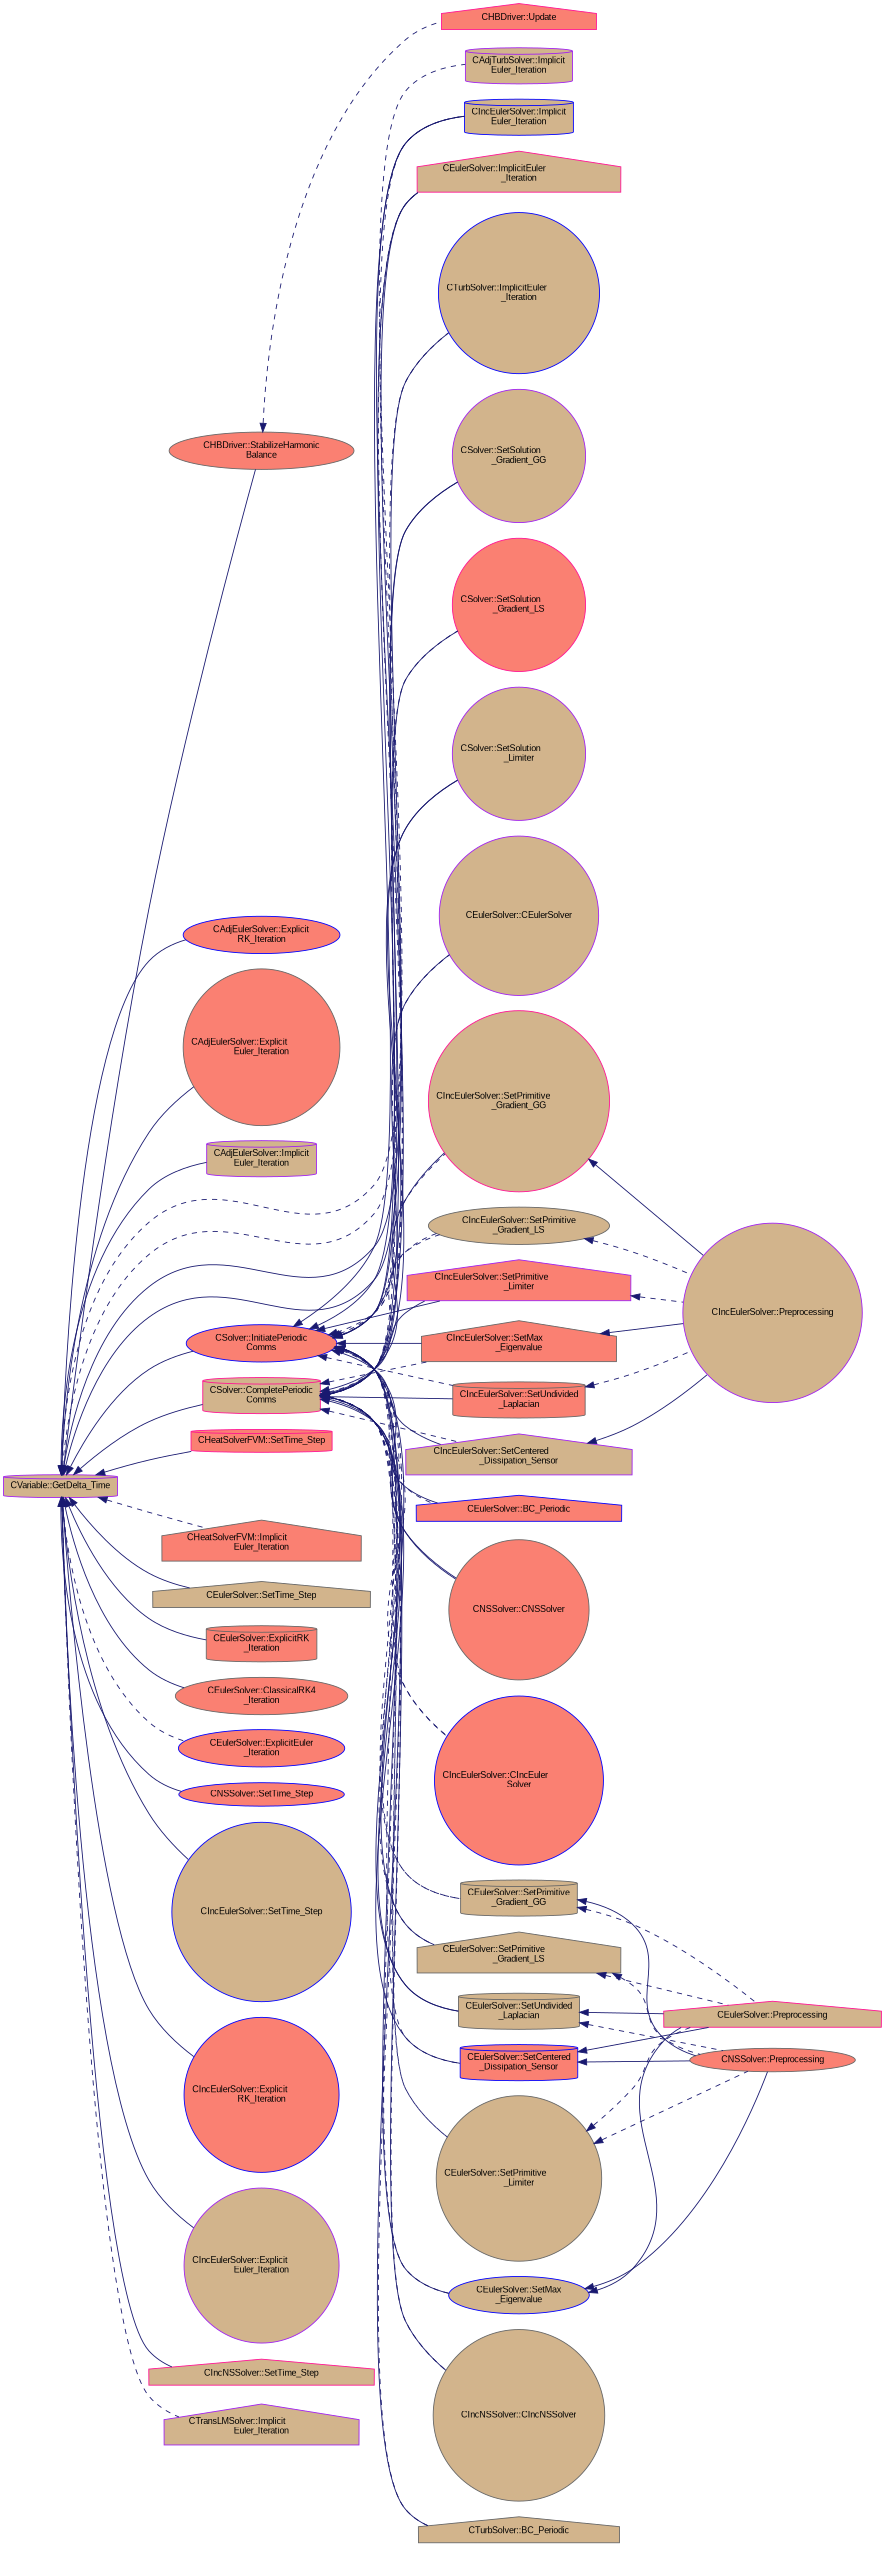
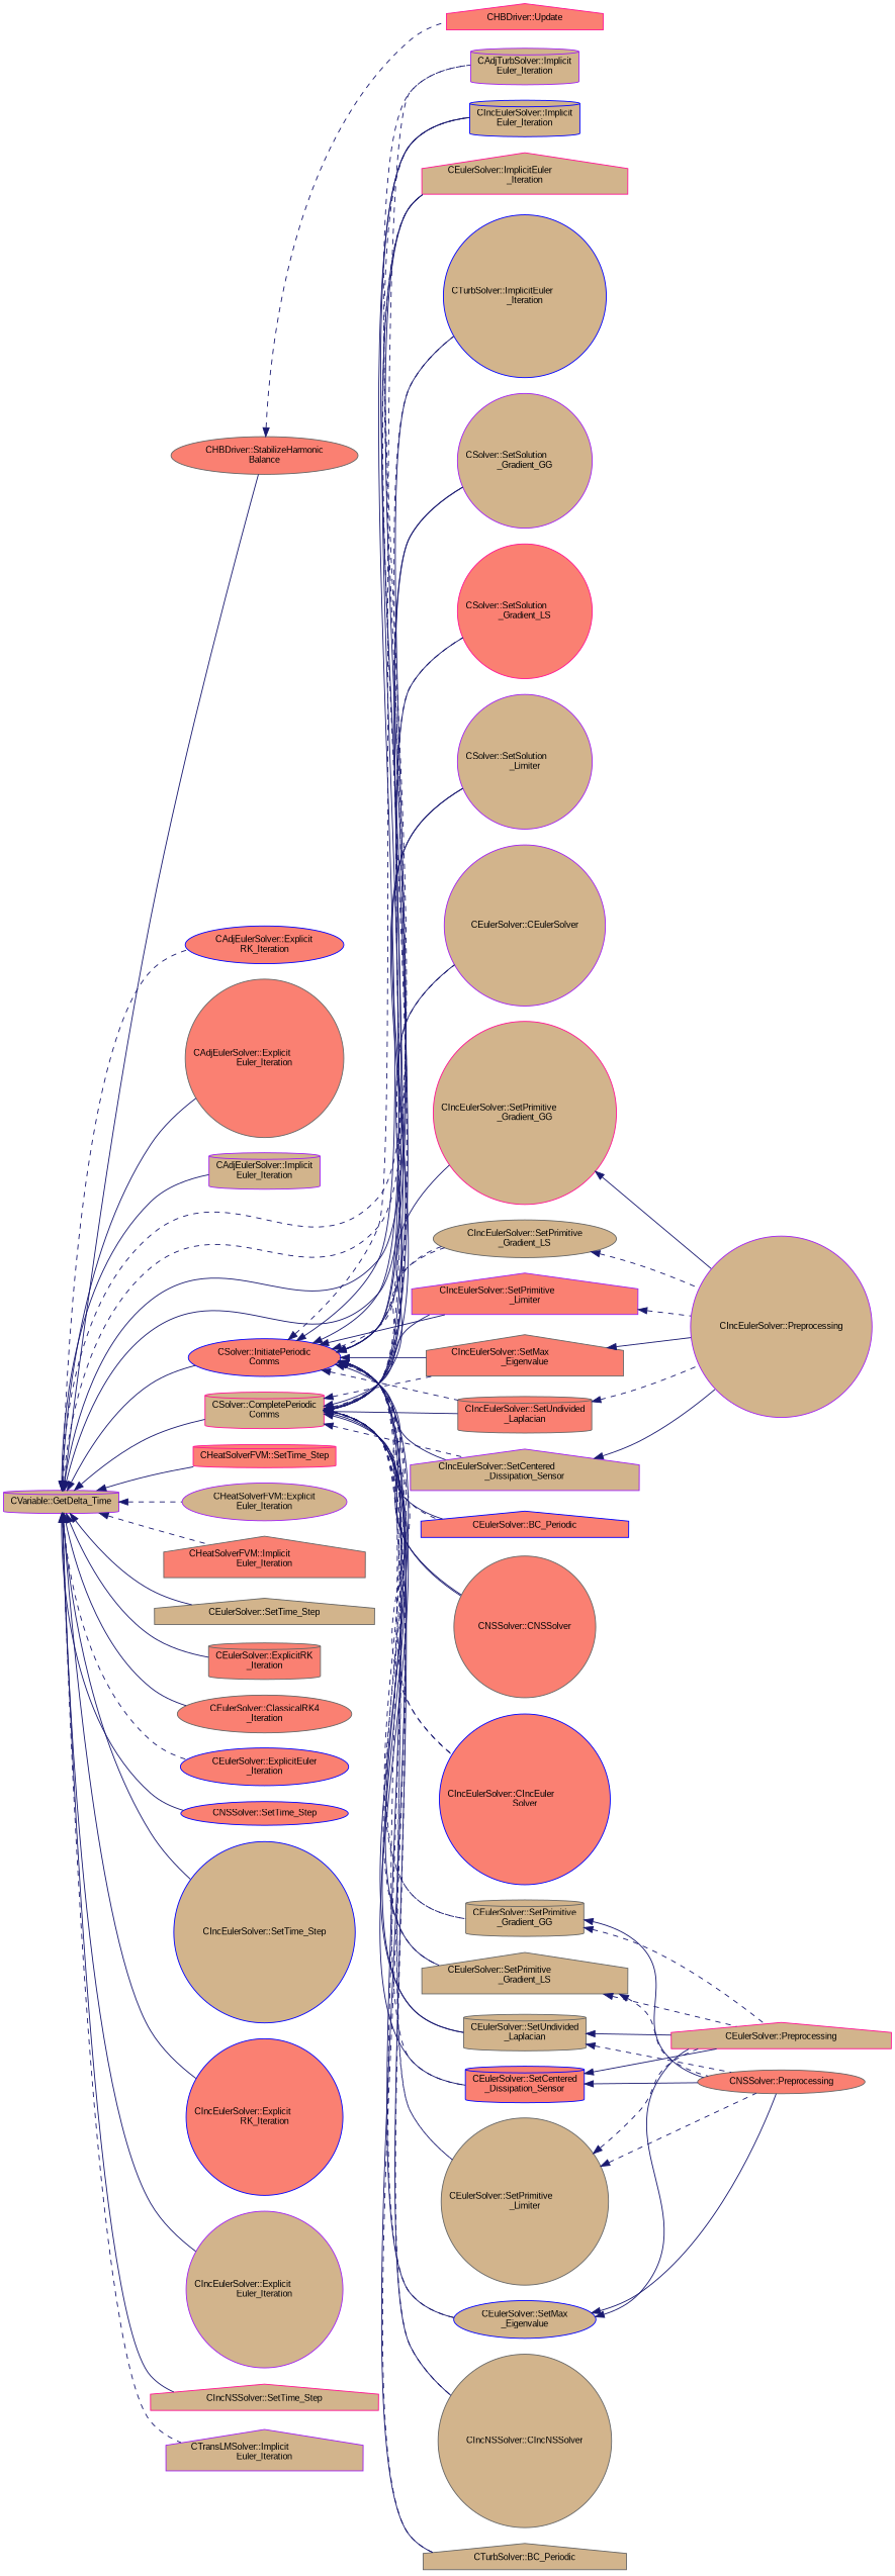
  digraph {
    fontname="Liberation Sans"
    rankdir=LR
    node [color=gray40 fillcolor=tan fontname="Liberation Sans" fontsize=10 shape=circle style=filled]
    edge [color=midnightblue dir=back fontname="Liberation Sans" fontsize=10 labelfontname=Helvetica labelfontsize=10 style=solid]
    n1 [color=purple fontcolor=black height=0.2 label="CVariable::GetDelta_Time" shape=cylinder width=0.4]
    n2 [fillcolor=salmon height=0.2 label="CHBDriver::StabilizeHarmonic\lBalance" shape=ellipse width=0.4]
    n3 [color=blue fillcolor=salmon height=0.2 label="CAdjEulerSolver::Explicit\lRK_Iteration" shape=ellipse width=0.4]
    n4 [fillcolor=salmon height=0.2 label="CAdjEulerSolver::Explicit\lEuler_Iteration" width=0.4]
    n5 [color=purple height=0.2 label="CAdjEulerSolver::Implicit\lEuler_Iteration" shape=cylinder width=0.4]
    n6 [color=purple height=0.2 label="CAdjTurbSolver::Implicit\lEuler_Iteration" shape=cylinder width=0.4]
    n7 [color=deeppink fillcolor=salmon height=0.2 label="CHeatSolverFVM::SetTime_Step" shape=cylinder width=0.4]
+   n8 [color=purple height=0.2 label="CHeatSolverFVM::Explicit\lEuler_Iteration" shape=ellipse width=0.4]
    n9 [fillcolor=salmon height=0.2 label="CHeatSolverFVM::Implicit\lEuler_Iteration" shape=house width=0.4]
    n10 [height=0.2 label="CEulerSolver::SetTime_Step" shape=house width=0.4]
    n11 [fillcolor=salmon height=0.2 label="CEulerSolver::ExplicitRK\l_Iteration" shape=cylinder width=0.4]
    n12 [fillcolor=salmon height=0.2 label="CEulerSolver::ClassicalRK4\l_Iteration" shape=ellipse width=0.4]
    n13 [color=blue fillcolor=salmon height=0.2 label="CEulerSolver::ExplicitEuler\l_Iteration" shape=ellipse width=0.4]
    n14 [color=deeppink height=0.2 label="CEulerSolver::ImplicitEuler\l_Iteration" shape=house width=0.4]
    n15 [color=blue fillcolor=salmon height=0.2 label="CNSSolver::SetTime_Step" shape=ellipse width=0.4]
    n16 [color=blue height=0.2 label="CIncEulerSolver::SetTime_Step" width=0.4]
    n17 [color=blue fillcolor=salmon height=0.2 label="CIncEulerSolver::Explicit\lRK_Iteration" width=0.4]
    n18 [color=purple height=0.2 label="CIncEulerSolver::Explicit\lEuler_Iteration" width=0.4]
    n19 [color=blue height=0.2 label="CIncEulerSolver::Implicit\lEuler_Iteration" shape=cylinder width=0.4]
    n20 [color=deeppink height=0.2 label="CIncNSSolver::SetTime_Step" shape=house width=0.4]
    n21 [color=purple height=0.2 label="CTransLMSolver::Implicit\lEuler_Iteration" shape=house width=0.4]
    n22 [color=blue height=0.2 label="CTurbSolver::ImplicitEuler\l_Iteration" width=0.4]
    n23 [color=blue fillcolor=salmon height=0.2 label="CSolver::InitiatePeriodic\lComms" shape=ellipse width=0.4]
    n24 [color=deeppink height=0.2 label="CSolver::CompletePeriodic\lComms" shape=cylinder width=0.4]
    n25 [color=deeppink fillcolor=salmon height=0.2 label="CHBDriver::Update" shape=house width=0.4]
    n26 [color=purple height=0.2 label="CEulerSolver::CEulerSolver" width=0.4]
    n27 [color=blue height=0.2 label="CEulerSolver::SetMax\l_Eigenvalue" shape=ellipse width=0.4]
    n28 [height=0.2 label="CEulerSolver::SetUndivided\l_Laplacian" shape=cylinder width=0.4]
    n29 [color=blue fillcolor=salmon height=0.2 label="CEulerSolver::SetCentered\l_Dissipation_Sensor" shape=cylinder width=0.4]
    n30 [height=0.2 label="CEulerSolver::SetPrimitive\l_Gradient_GG" shape=cylinder width=0.4]
    n31 [height=0.2 label="CEulerSolver::SetPrimitive\l_Gradient_LS" shape=house width=0.4]
    n32 [height=0.2 label="CEulerSolver::SetPrimitive\l_Limiter" width=0.4]
    n33 [color=blue fillcolor=salmon height=0.2 label="CEulerSolver::BC_Periodic" shape=house width=0.4]
    n34 [fillcolor=salmon height=0.2 label="CNSSolver::CNSSolver" width=0.4]
    n35 [color=blue fillcolor=salmon height=0.2 label="CIncEulerSolver::CIncEuler\lSolver" width=0.4]
    n36 [fillcolor=salmon height=0.2 label="CIncEulerSolver::SetMax\l_Eigenvalue" shape=house width=0.4]
    n37 [fillcolor=salmon height=0.2 label="CIncEulerSolver::SetUndivided\l_Laplacian" shape=cylinder width=0.4]
    n38 [color=purple height=0.2 label="CIncEulerSolver::SetCentered\l_Dissipation_Sensor" shape=house width=0.4]
    n39 [color=deeppink height=0.2 label="CIncEulerSolver::SetPrimitive\l_Gradient_GG" width=0.4]
    n40 [height=0.2 label="CIncEulerSolver::SetPrimitive\l_Gradient_LS" shape=ellipse width=0.4]
    n41 [color=purple fillcolor=salmon height=0.2 label="CIncEulerSolver::SetPrimitive\l_Limiter" shape=house width=0.4]
    n42 [height=0.2 label="CIncNSSolver::CIncNSSolver" width=0.4]
    n43 [height=0.2 label="CTurbSolver::BC_Periodic" shape=house width=0.4]
    n44 [color=purple height=0.2 label="CSolver::SetSolution\l_Gradient_GG" width=0.4]
    n45 [color=deeppink fillcolor=salmon height=0.2 label="CSolver::SetSolution\l_Gradient_LS" width=0.4]
    n46 [color=purple height=0.2 label="CSolver::SetSolution\l_Limiter" width=0.4]
    n47 [color=deeppink height=0.2 label="CEulerSolver::Preprocessing" shape=house width=0.4]
    n48 [fillcolor=salmon height=0.2 label="CNSSolver::Preprocessing" shape=ellipse width=0.4]
    n49 [color=purple height=0.2 label="CIncEulerSolver::Preprocessing" width=0.4]
    n1 -> n2
-   n1 -> n3
+   n1 -> n3 [style=dashed]
    n1 -> n4
    n1 -> n5
    n1 -> n6 [style=dashed]
    n1 -> n7
+   n1 -> n8 [style=dashed]
    n1 -> n9 [style=dashed]
    n1 -> n10
    n1 -> n11
    n1 -> n12
    n1 -> n13 [style=dashed]
    n1 -> n14
    n1 -> n15
    n1 -> n16
    n1 -> n17
    n1 -> n18
    n1 -> n19 [style=dashed]
    n1 -> n20
    n1 -> n21 [style=dashed]
    n1 -> n22
    n1 -> n23
    n1 -> n24
    n2 -> n25 [style=dashed]
    n23 -> n14
    n23 -> n19
    n23 -> n26 [style=dashed]
    n23 -> n27
    n23 -> n28
    n23 -> n29 [style=dashed]
    n23 -> n30 [style=dashed]
    n23 -> n31 [style=dashed]
    n23 -> n32 [style=dashed]
    n23 -> n33 [style=dashed]
    n23 -> n34
    n23 -> n35 [style=dashed]
    n23 -> n36
    n23 -> n37 [style=dashed]
    n23 -> n38
-   n23 -> n39 [style=dashed]
+   n23 -> n6 [style=dashed]
    n23 -> n40 [style=dashed]
    n23 -> n41
    n23 -> n42
    n23 -> n43
    n23 -> n44
    n23 -> n45
    n23 -> n46
    n24 -> n14 [style=dashed]
    n24 -> n19
    n24 -> n22 [style=dashed]
    n24 -> n26
    n24 -> n27 [style=dashed]
    n24 -> n28
    n24 -> n29
    n24 -> n30 [style=dashed]
    n24 -> n31
    n24 -> n32 [style=dashed]
    n24 -> n33
    n24 -> n34
    n24 -> n35 [style=dashed]
    n24 -> n36 [style=dashed]
    n24 -> n37
    n24 -> n38 [style=dashed]
    n24 -> n39
    n24 -> n40 [style=dashed]
    n24 -> n41
    n24 -> n42 [style=dashed]
    n24 -> n43 [style=dashed]
    n24 -> n44
    n24 -> n45 [style=dashed]
    n24 -> n46
    n27 -> n47
    n27 -> n48
    n28 -> n47
    n28 -> n48 [style=dashed]
    n29 -> n47
    n29 -> n48
    n30 -> n47 [style=dashed]
    n30 -> n48
    n31 -> n47 [style=dashed]
    n31 -> n48 [style=dashed]
    n32 -> n47 [style=dashed]
    n32 -> n48 [style=dashed]
    n36 -> n49
    n37 -> n49 [style=dashed]
    n38 -> n49
    n39 -> n49
    n40 -> n49 [style=dashed]
    n41 -> n49 [style=dashed]
  }
